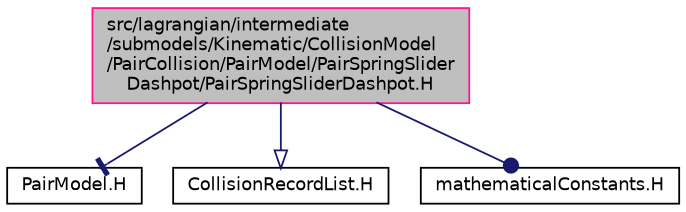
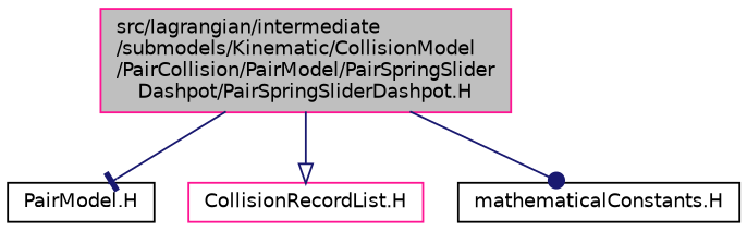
  digraph {
    node [color=deeppink fontname=Helvetica fontsize=10 shape=record]
    edge [color=midnightblue fontname=Helvetica fontsize=10 labelfontname=Helvetica labelfontsize=10 style=solid]
    n1 [fillcolor=grey75 fontcolor=black height=0.2 label="src/lagrangian/intermediate\l/submodels/Kinematic/CollisionModel\l/PairCollision/PairModel/PairSpringSlider\lDashpot/PairSpringSliderDashpot.H" style=filled width=0.4]
    n2 [color=black height=0.2 label="PairModel.H" width=0.4]
-   n3 [color=black height=0.2 label="CollisionRecordList.H" width=0.4]
+   n3 [height=0.2 label="CollisionRecordList.H" width=0.4]
    n4 [color=black height=0.2 label="mathematicalConstants.H" width=0.4]
    n1 -> n2 [arrowhead=tee]
    n1 -> n3 [arrowhead=onormal]
    n1 -> n4 [arrowhead=dot]
  }
